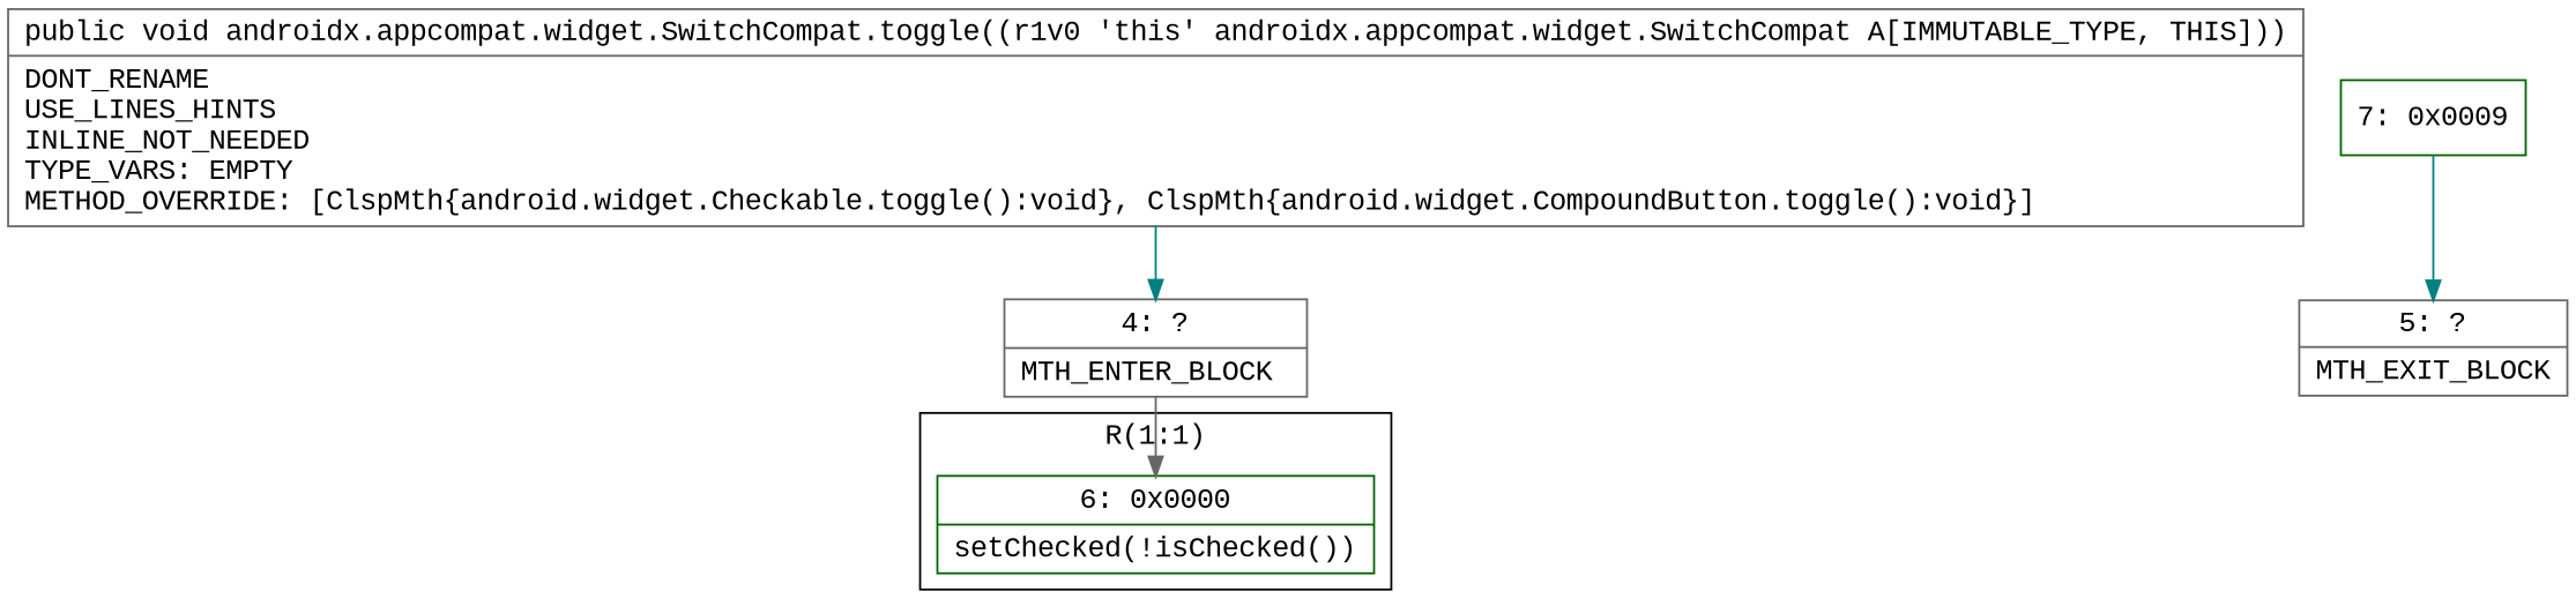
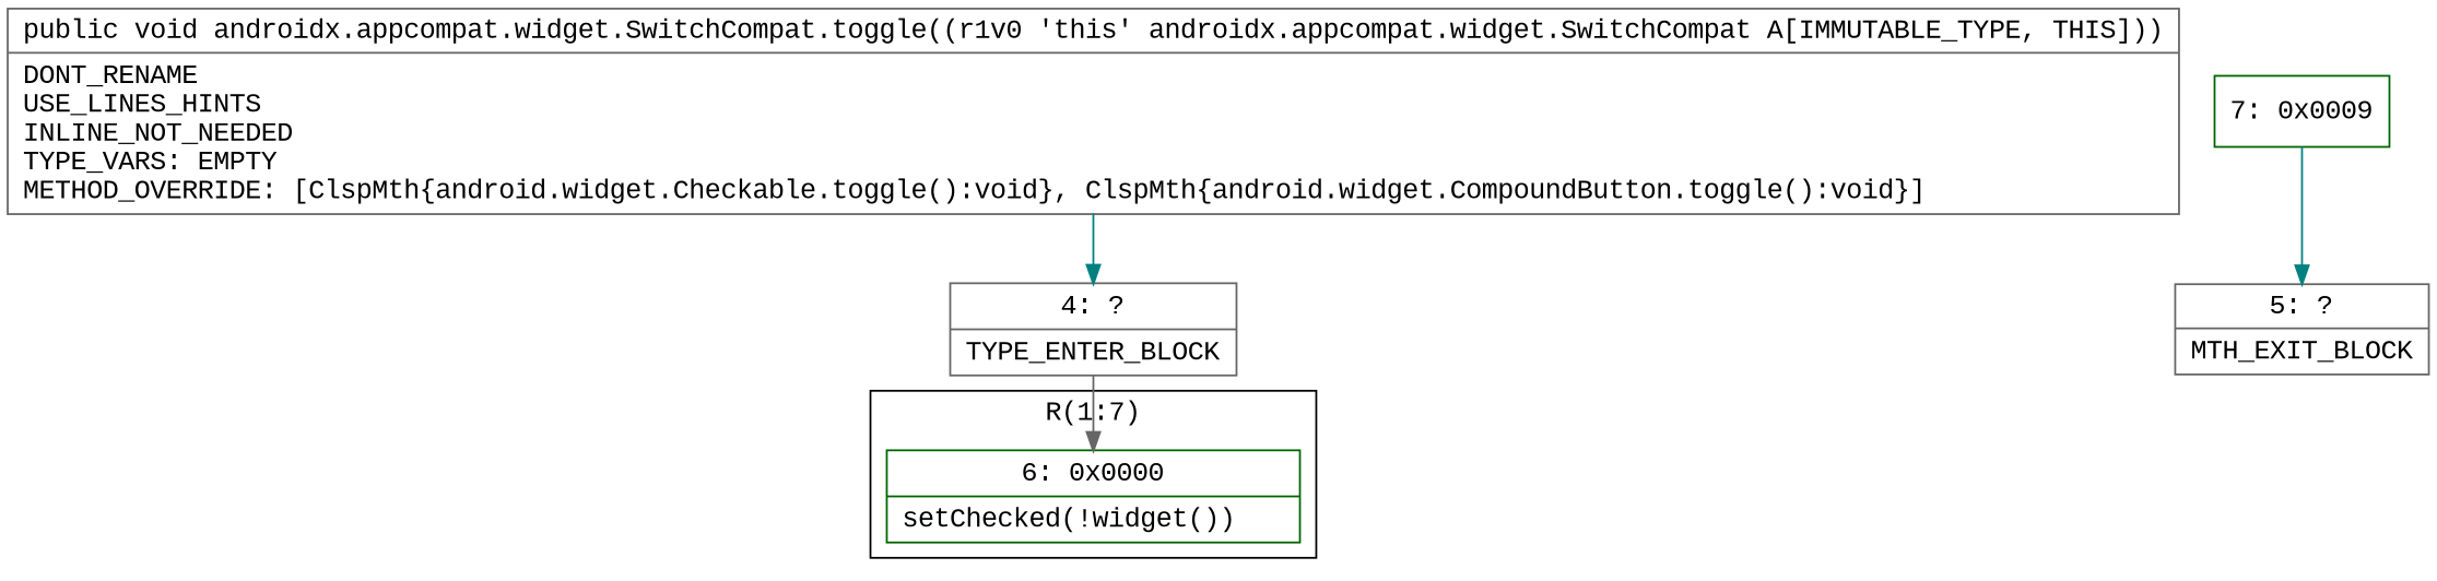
  digraph {
    fontname="Liberation Mono"
    node [color=gray40 fontname="Liberation Mono" shape=record]
    edge [color=teal fontname="Liberation Mono"]
-   n1 [color=darkgreen label="{6\:\ 0x0000|setChecked(!isChecked())\l}"]
+   n1 [color=darkgreen label="{6\:\ 0x0000|setChecked(!widget())\l}"]
    n2 [color=darkgreen label="{7\:\ 0x0009}"]
    n3 [label="{5\:\ ?|MTH_EXIT_BLOCK\l}"]
-   n4 [label="{4\:\ ?|MTH_ENTER_BLOCK\l}"]
+   n4 [label="{4\:\ ?|TYPE_ENTER_BLOCK\l}"]
    n5 [label="{public void androidx.appcompat.widget.SwitchCompat.toggle((r1v0 'this' androidx.appcompat.widget.SwitchCompat A[IMMUTABLE_TYPE, THIS]))  | DONT_RENAME\lUSE_LINES_HINTS\lINLINE_NOT_NEEDED\lTYPE_VARS: EMPTY\lMETHOD_OVERRIDE: [ClspMth\{android.widget.Checkable.toggle():void\}, ClspMth\{android.widget.CompoundButton.toggle():void\}]\l}"]
    subgraph cluster_1 {
-     label="R(1:1)"
+     label="R(1:7)"
      n1
    }
    n2 -> n3
    n4 -> n1 [color=gray40]
    n5 -> n4
  }
